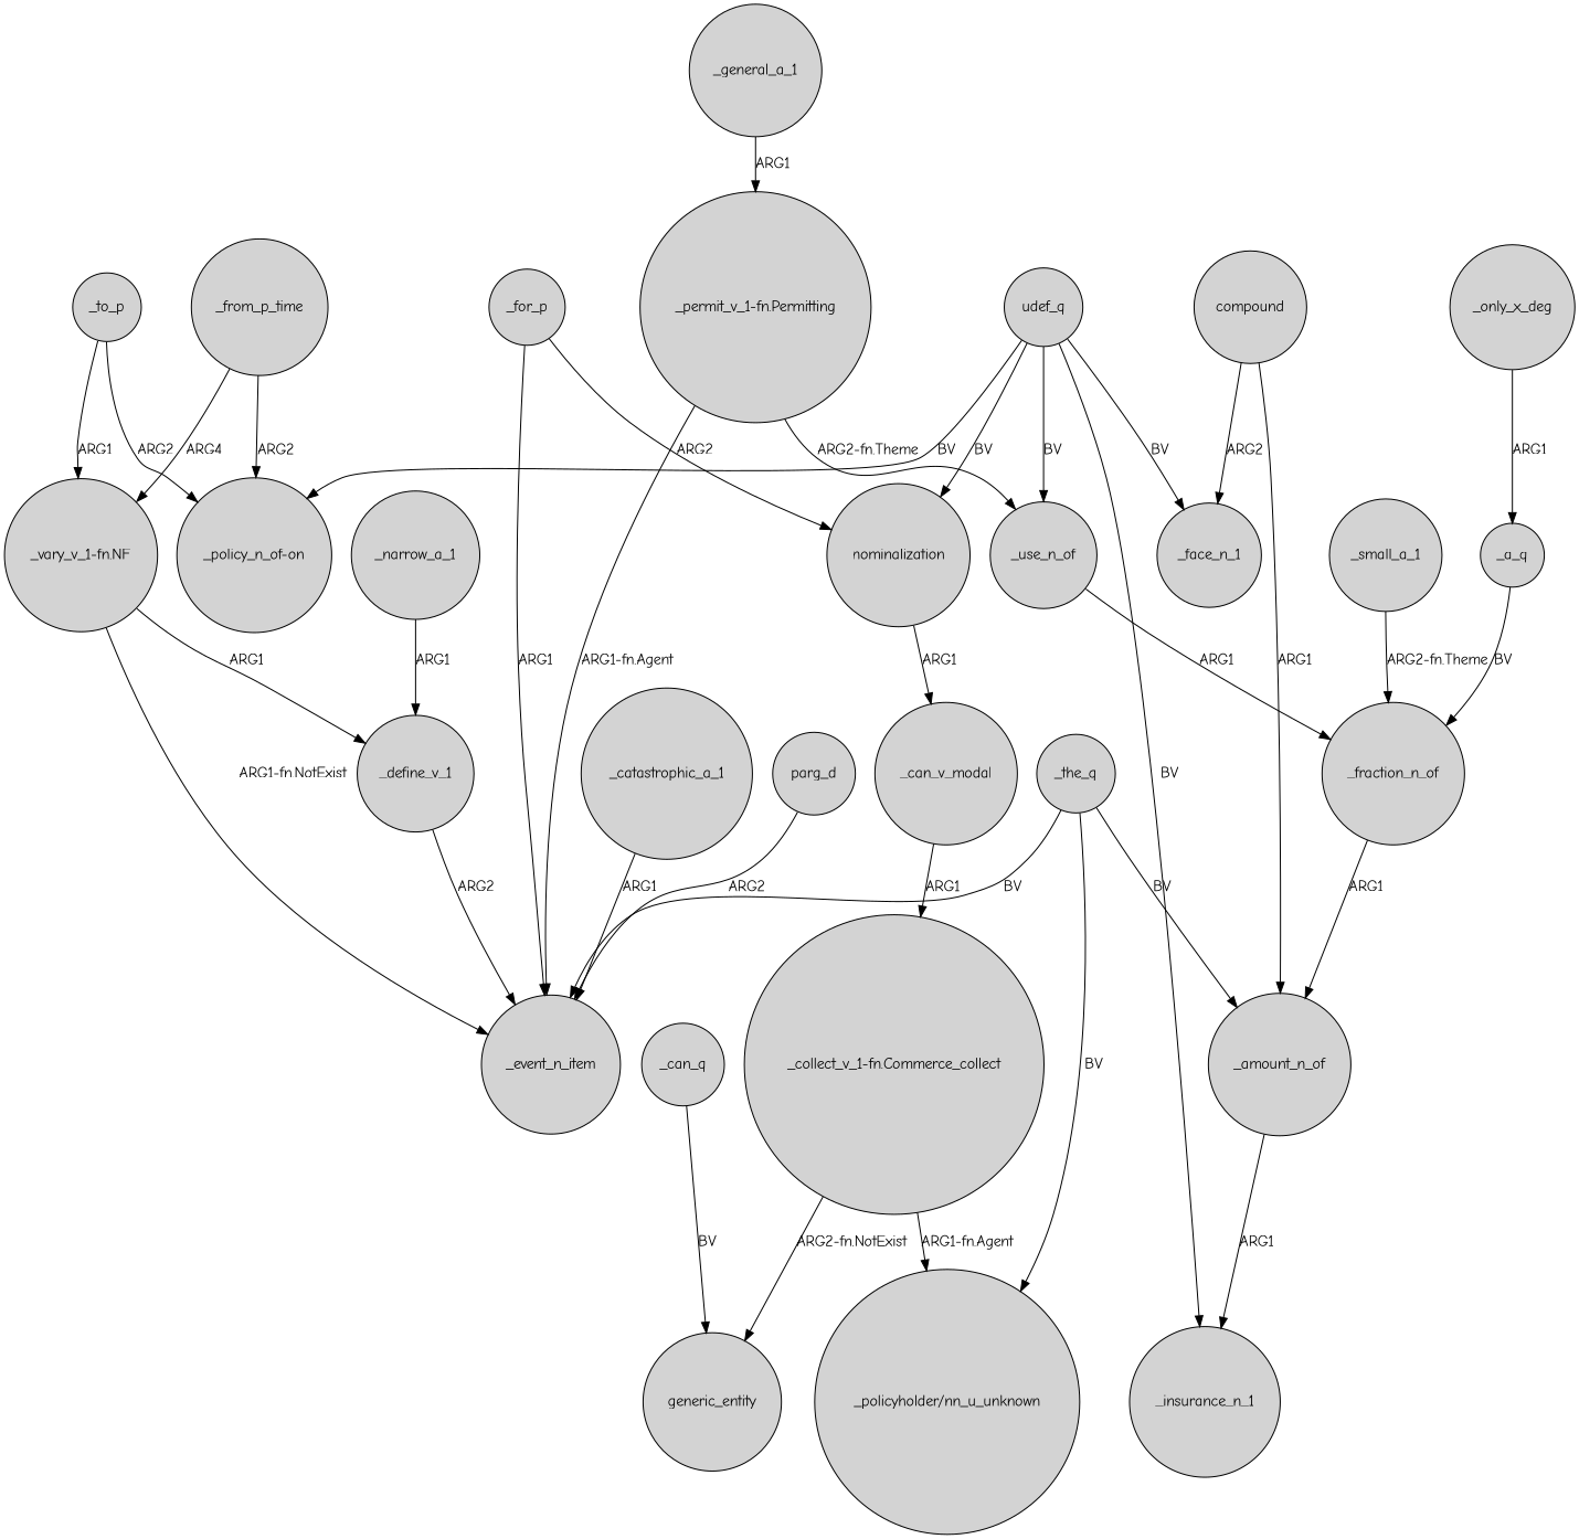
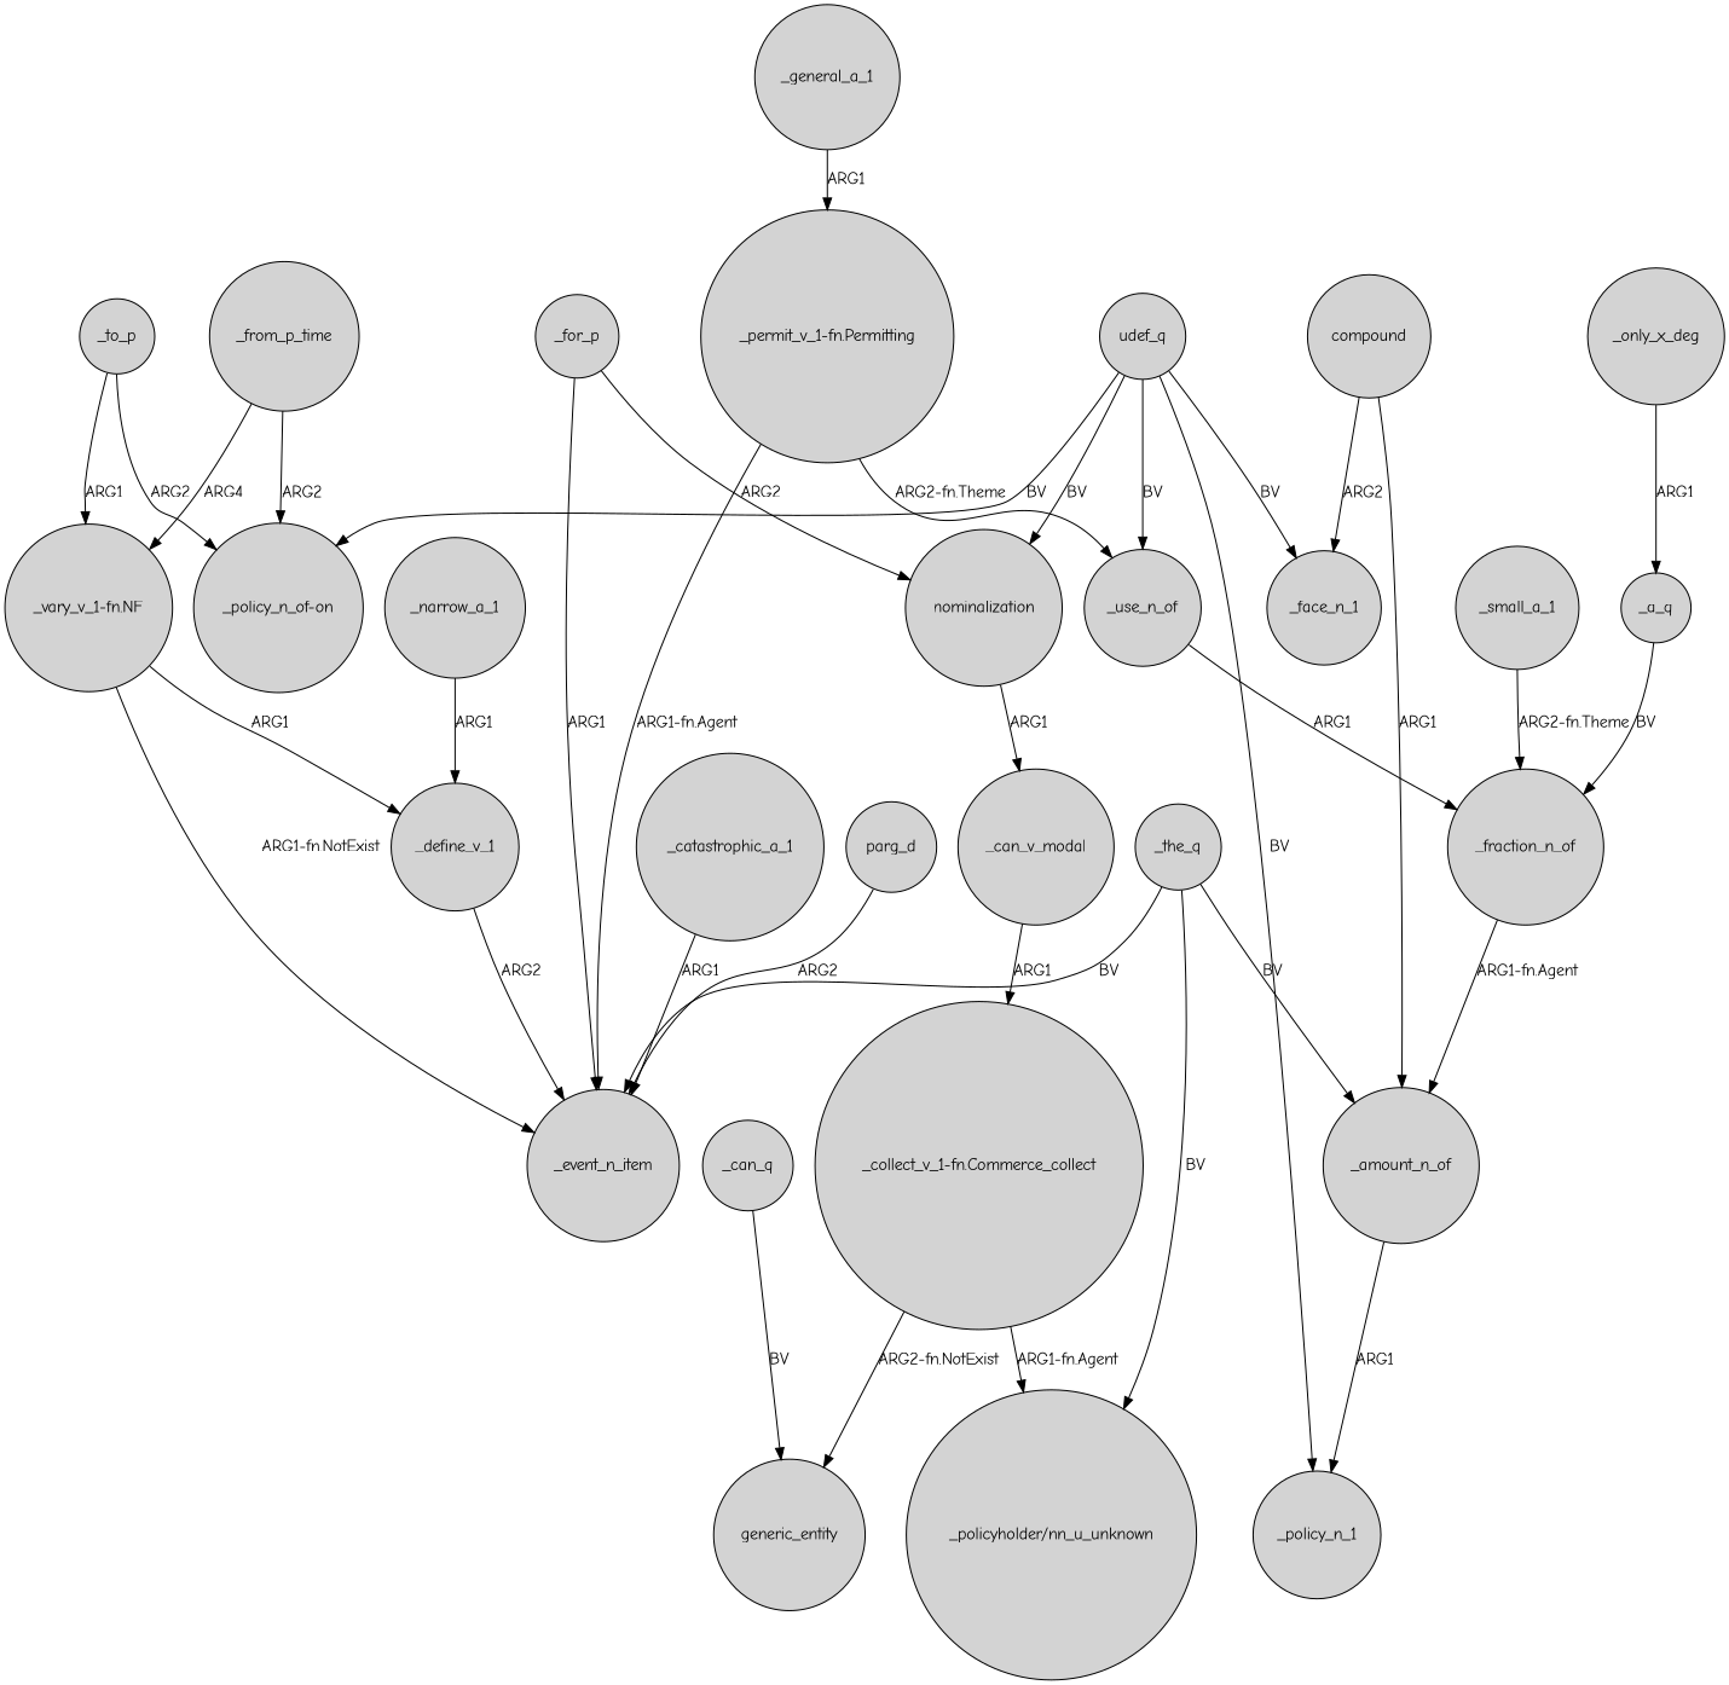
  digraph {
    fontname="Comic Neue"
    node [fontname="Comic Neue" shape=circle style=filled]
    edge [fontname="Comic Neue"]
    _catastrophic_a_1
    _event_n_item
    udef_q
    _face_n_1
    _use_n_of
-   _insurance_n_1
+   _insurance_n_1 [label=_policy_n_1]
    nominalization
    "_policy_n_of-on"
    _fraction_n_of
    _can_v_modal
    _the_q
    _amount_n_of
    "_policyholder/nn_u_unknown"
    _general_a_1
    "_permit_v_1-fn.Permitting"
    compound
    _for_p
    "_collect_v_1-fn.Commerce_collect"
    n19 [label=_can_q]
    generic_entity
    "_vary_v_1-fn.NF"
    _define_v_1
    parg_d
    _from_p_time
    _small_a_1
    _to_p
    _only_x_deg
    _a_q
    _narrow_a_1
    _catastrophic_a_1 -> _event_n_item [label=ARG1]
    udef_q -> _face_n_1 [label=BV]
    udef_q -> _use_n_of [label=BV]
    udef_q -> _insurance_n_1 [label=BV]
    udef_q -> nominalization [label=BV]
    udef_q -> "_policy_n_of-on" [label=BV]
    _use_n_of -> _fraction_n_of [label=ARG1]
    nominalization -> _can_v_modal [label=ARG1]
-   _fraction_n_of -> _amount_n_of [label=ARG1]
+   _fraction_n_of -> _amount_n_of [label="ARG1-fn.Agent"]
    _can_v_modal -> "_collect_v_1-fn.Commerce_collect" [label=ARG1]
    _the_q -> _event_n_item [label=BV]
    _the_q -> _amount_n_of [label=BV]
    _the_q -> "_policyholder/nn_u_unknown" [label=BV]
    _amount_n_of -> _insurance_n_1 [label=ARG1]
    _general_a_1 -> "_permit_v_1-fn.Permitting" [label=ARG1]
    "_permit_v_1-fn.Permitting" -> _event_n_item [label="ARG1-fn.Agent"]
    "_permit_v_1-fn.Permitting" -> _use_n_of [label="ARG2-fn.Theme"]
    compound -> _face_n_1 [label=ARG2]
    compound -> _amount_n_of [label=ARG1]
    _for_p -> _event_n_item [label=ARG1]
    _for_p -> nominalization [label=ARG2]
    "_collect_v_1-fn.Commerce_collect" -> "_policyholder/nn_u_unknown" [label="ARG1-fn.Agent"]
    "_collect_v_1-fn.Commerce_collect" -> generic_entity [label="ARG2-fn.NotExist"]
    n19 -> generic_entity [label=BV]
    "_vary_v_1-fn.NF" -> _event_n_item [label="ARG1-fn.NotExist"]
    "_vary_v_1-fn.NF" -> _define_v_1 [label=ARG1]
    _define_v_1 -> _event_n_item [label=ARG2]
    parg_d -> _event_n_item [label=ARG2]
    _from_p_time -> "_policy_n_of-on" [label=ARG2]
    _from_p_time -> "_vary_v_1-fn.NF" [label=ARG4]
    _small_a_1 -> _fraction_n_of [label="ARG2-fn.Theme"]
    _to_p -> "_policy_n_of-on" [label=ARG2]
    _to_p -> "_vary_v_1-fn.NF" [label=ARG1]
    _only_x_deg -> _a_q [label=ARG1]
    _a_q -> _fraction_n_of [label=BV]
    _narrow_a_1 -> _define_v_1 [label=ARG1]
  }
